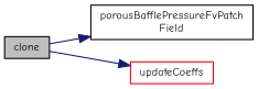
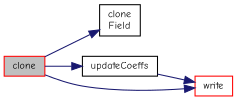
  digraph {
    rankdir=LR
    fontname="Comic Neue"
    node [color=black fontname="Comic Neue" fontsize=10 shape=record]
    edge [color=midnightblue fontname="Comic Neue" fontsize=10 labelfontname=FreeSans labelfontsize=10 style=solid]
-   n1 [fillcolor=grey75 fontcolor=black height=0.2 label=clone style=filled width=0.4]
-   n2 [height=0.2 label="porousBafflePressureFvPatch\lField" width=0.4]
-   n3 [color=red height=0.2 label=updateCoeffs width=0.4]
+   n1 [color=red fillcolor=grey75 fontcolor=black height=0.2 label=clone style=filled width=0.4]
+   n2 [height=0.2 label="clone\lField" width=0.4]
+   n3 [height=0.2 label=updateCoeffs width=0.4]
+   n4 [color=red height=0.2 label=write width=0.4]
    n1 -> n2
    n1 -> n3
+   n1 -> n4
+   n3 -> n4
  }
